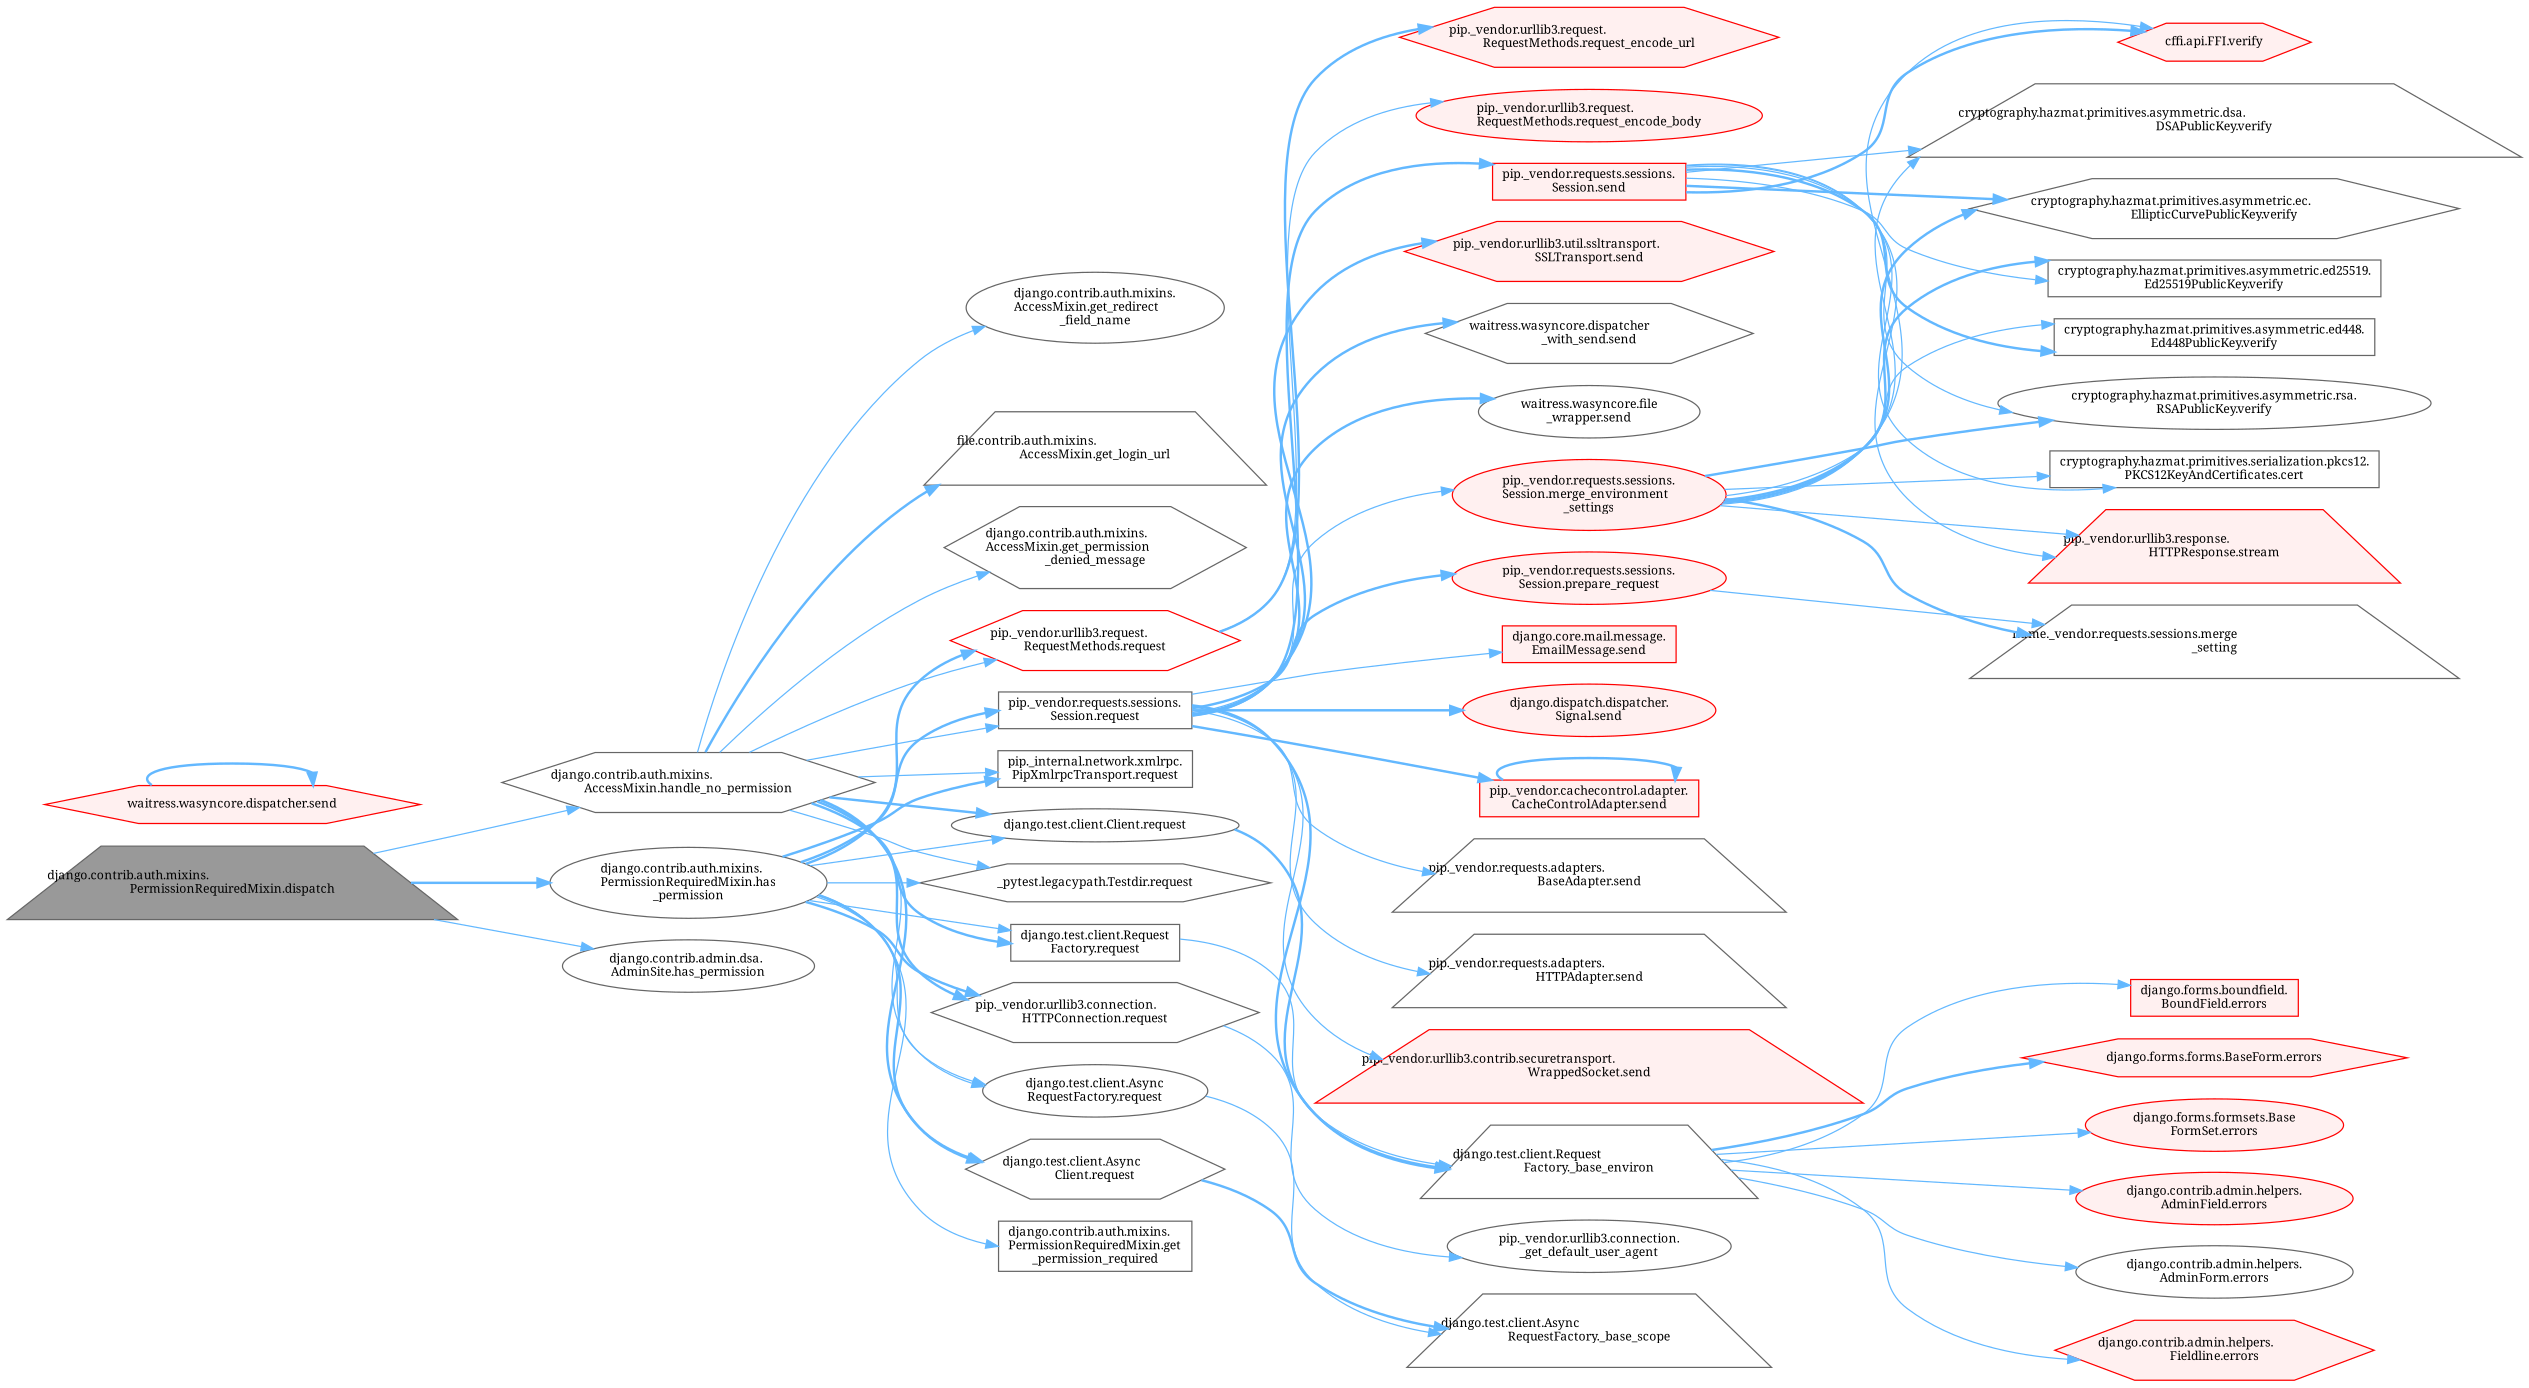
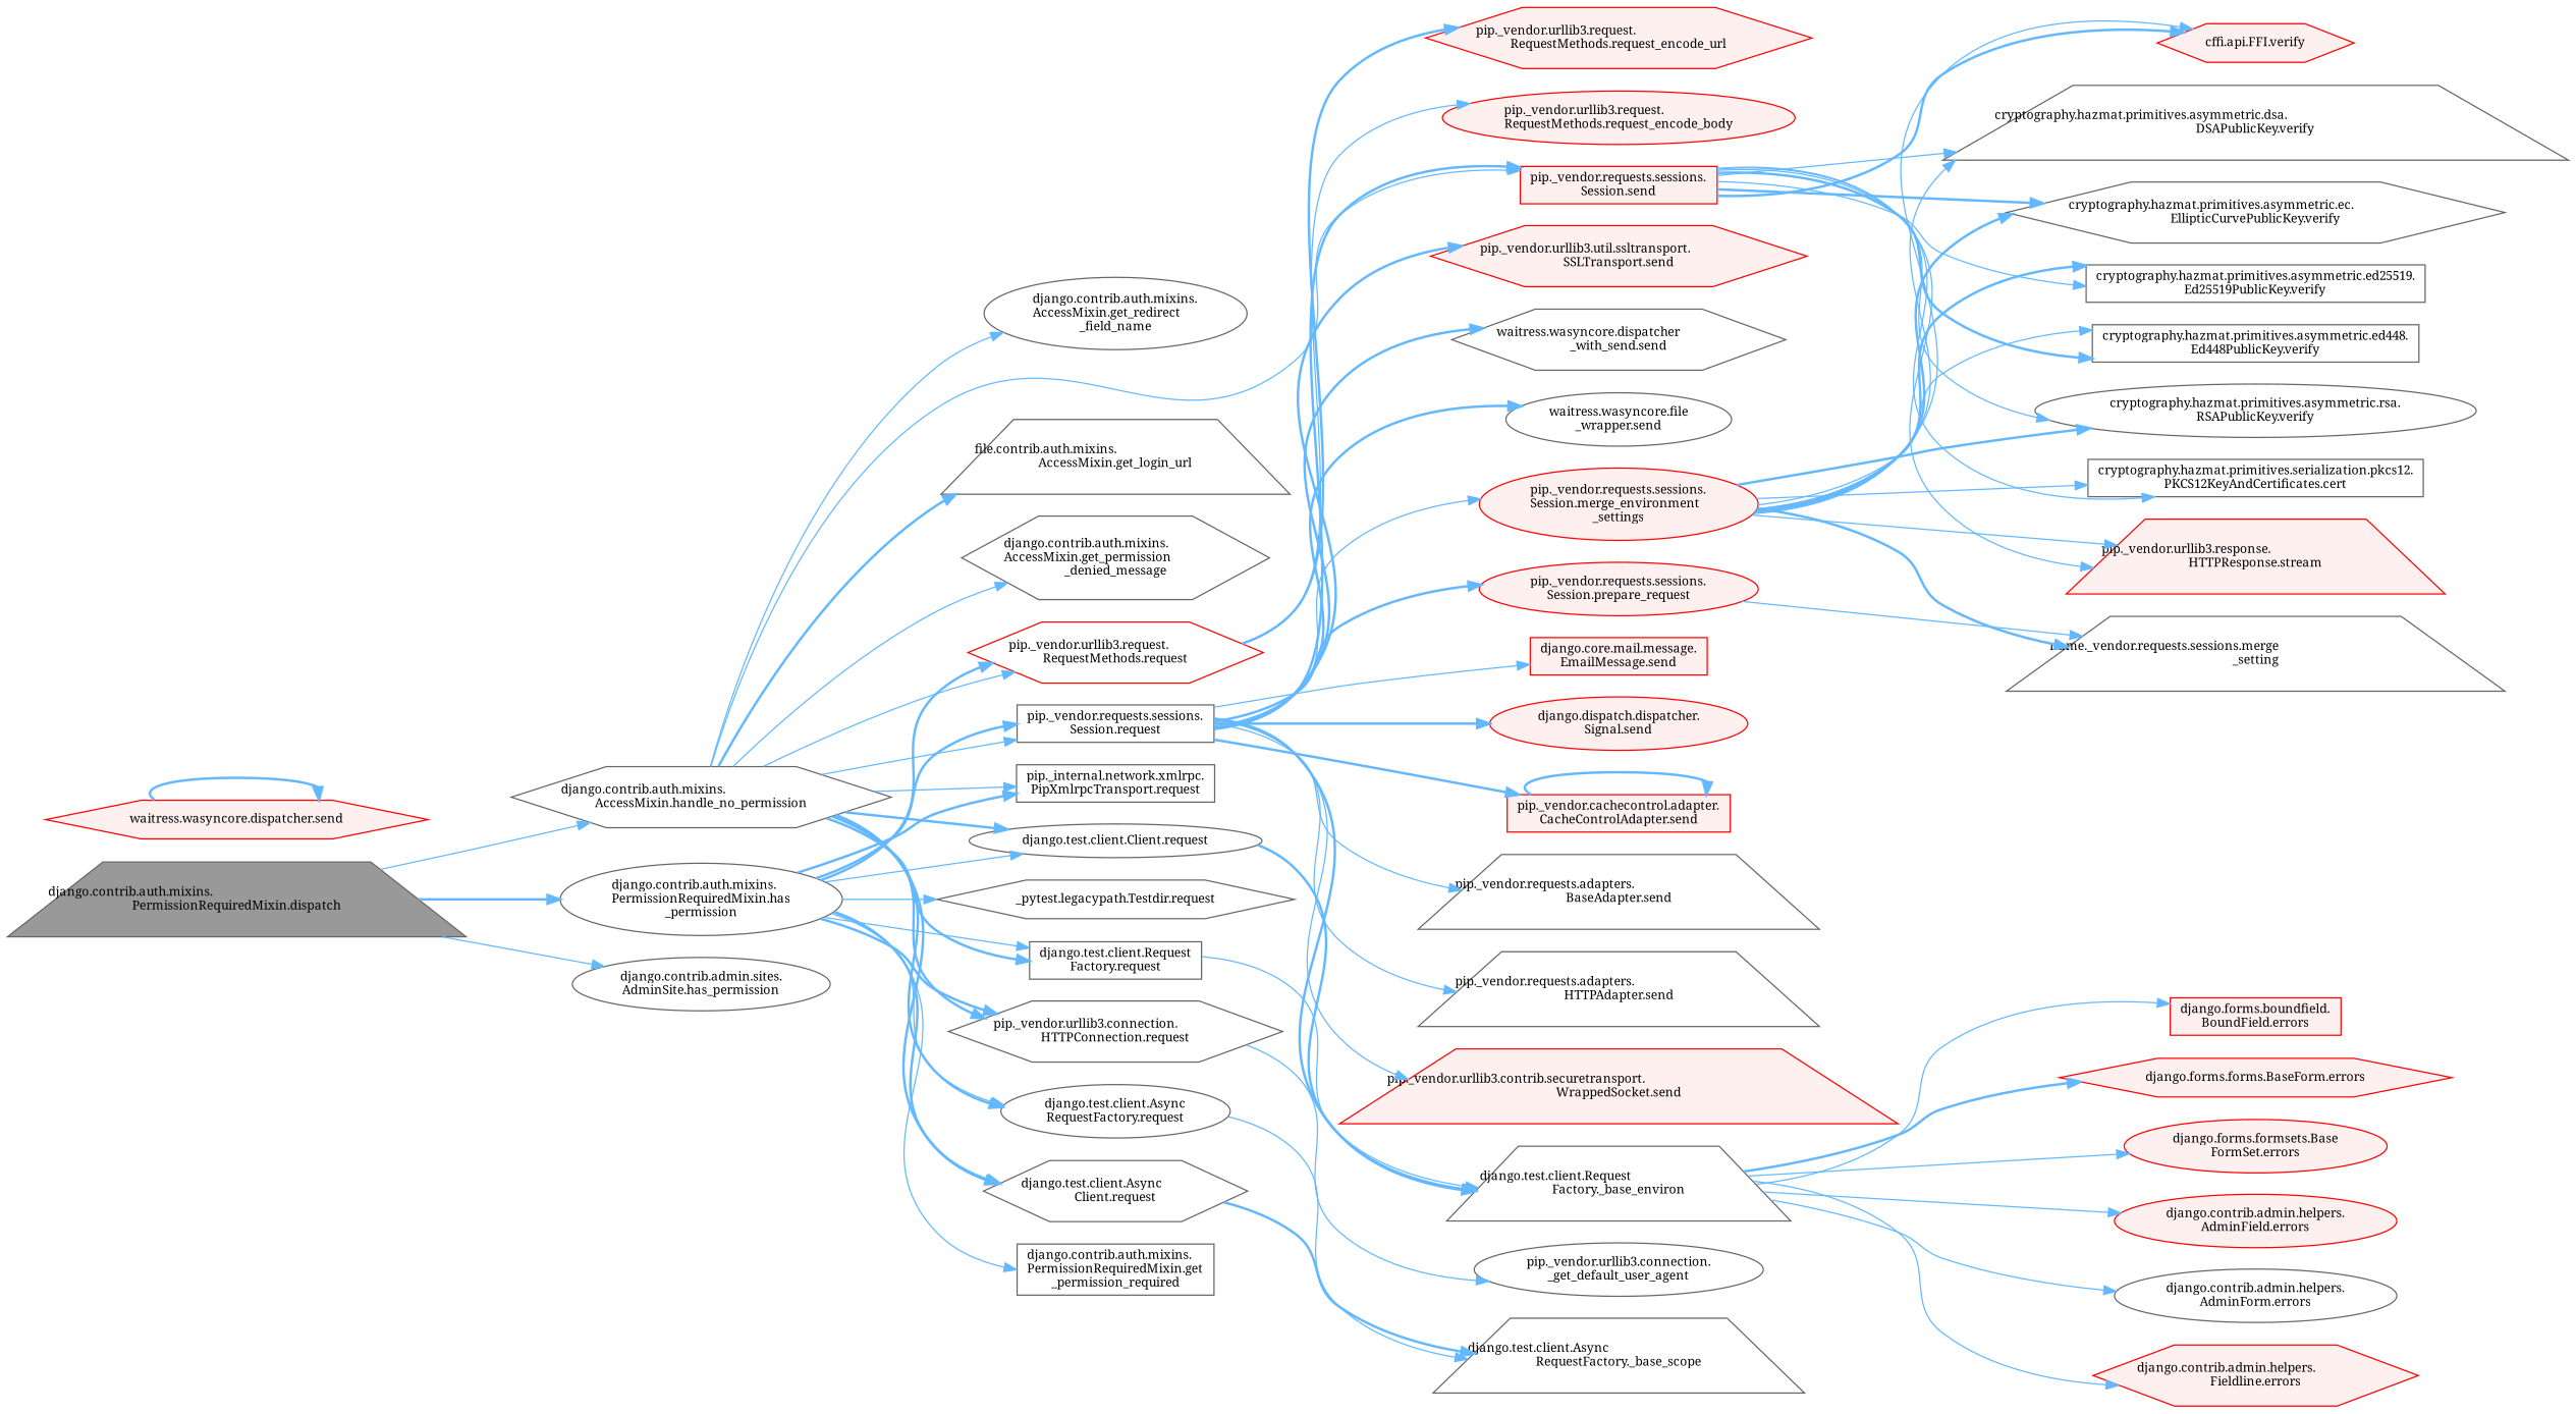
  digraph {
    fontname="Noto Serif"
    rankdir=LR
    node [color=grey40 fillcolor=white fontname="Noto Serif" fontsize=10 shape=ellipse style=filled]
    edge [color=steelblue1 fontname="Noto Serif" fontsize=10 labelfontname=Helvetica labelfontsize=10 style=solid]
    n1 [color=gray40 fillcolor=grey60 fontcolor=black height=0.2 label="django.contrib.auth.mixins.\lPermissionRequiredMixin.dispatch" shape=trapezium width=0.4]
    n2 [height=0.2 label="django.contrib.auth.mixins.\lAccessMixin.handle_no_permission" shape=hexagon width=0.4]
-   n3 [height=0.2 label="django.contrib.admin.dsa.\lAdminSite.has_permission" width=0.4]
+   n3 [height=0.2 label="django.contrib.admin.sites.\lAdminSite.has_permission" width=0.4]
    n4 [height=0.2 label="django.contrib.auth.mixins.\lPermissionRequiredMixin.has\l_permission" width=0.4]
    n5 [height=0.2 label="file.contrib.auth.mixins.\lAccessMixin.get_login_url" shape=trapezium width=0.4]
    n6 [height=0.2 label="django.contrib.auth.mixins.\lAccessMixin.get_permission\l_denied_message" shape=hexagon width=0.4]
    n7 [height=0.2 label="django.contrib.auth.mixins.\lAccessMixin.get_redirect\l_field_name" width=0.4]
    n8 [height=0.2 label="_pytest.legacypath.Testdir.request" shape=hexagon width=0.4]
    n9 [height=0.2 label="django.test.client.Async\lClient.request" shape=hexagon width=0.4]
    n10 [height=0.2 label="django.test.client.Async\lRequestFactory.request" width=0.4]
    n11 [height=0.2 label="django.test.client.Client.request" width=0.4]
    n12 [height=0.2 label="django.test.client.Request\lFactory.request" shape=box width=0.4]
    n13 [height=0.2 label="pip._internal.network.xmlrpc.\lPipXmlrpcTransport.request" shape=box width=0.4]
    n14 [height=0.2 label="pip._vendor.requests.sessions.\lSession.request" shape=box width=0.4]
    n15 [height=0.2 label="pip._vendor.urllib3.connection.\lHTTPConnection.request" shape=hexagon width=0.4]
    n16 [color=red height=0.2 label="pip._vendor.urllib3.request.\lRequestMethods.request" shape=hexagon width=0.4]
    n17 [height=0.2 label="django.contrib.auth.mixins.\lPermissionRequiredMixin.get\l_permission_required" shape=box width=0.4]
    n18 [height=0.2 label="django.test.client.Async\lRequestFactory._base_scope" shape=trapezium width=0.4]
    n19 [height=0.2 label="django.test.client.Request\lFactory._base_environ" shape=trapezium width=0.4]
    n20 [color=red fillcolor="#FFF0F0" height=0.2 label="pip._vendor.requests.sessions.\lSession.merge_environment\l_settings" width=0.4]
    n21 [color=red fillcolor="#FFF0F0" height=0.2 label="pip._vendor.requests.sessions.\lSession.prepare_request" width=0.4]
    n22 [color=red fillcolor="#FFF0F0" height=0.2 label="django.core.mail.message.\lEmailMessage.send" shape=box width=0.4]
    n23 [color=red fillcolor="#FFF0F0" height=0.2 label="django.dispatch.dispatcher.\lSignal.send" width=0.4]
    n24 [color=red fillcolor="#FFF0F0" height=0.2 label="pip._vendor.cachecontrol.adapter.\lCacheControlAdapter.send" shape=box width=0.4]
    n25 [height=0.2 label="pip._vendor.requests.adapters.\lBaseAdapter.send" shape=trapezium width=0.4]
    n26 [height=0.2 label="pip._vendor.requests.adapters.\lHTTPAdapter.send" shape=trapezium width=0.4]
    n27 [color=red fillcolor="#FFF0F0" height=0.2 label="pip._vendor.requests.sessions.\lSession.send" shape=box width=0.4]
    n28 [color=red fillcolor="#FFF0F0" height=0.2 label="pip._vendor.urllib3.contrib.securetransport.\lWrappedSocket.send" shape=trapezium width=0.4]
    n29 [color=red fillcolor="#FFF0F0" height=0.2 label="pip._vendor.urllib3.util.ssltransport.\lSSLTransport.send" shape=hexagon width=0.4]
    n30 [height=0.2 label="waitress.wasyncore.dispatcher\l_with_send.send" shape=hexagon width=0.4]
    n31 [height=0.2 label="waitress.wasyncore.file\l_wrapper.send" width=0.4]
    n32 [height=0.2 label="pip._vendor.urllib3.connection.\l_get_default_user_agent" width=0.4]
    n33 [color=red fillcolor="#FFF0F0" height=0.2 label="pip._vendor.urllib3.request.\lRequestMethods.request_encode_body" width=0.4]
    n34 [color=red fillcolor="#FFF0F0" height=0.2 label="pip._vendor.urllib3.request.\lRequestMethods.request_encode_url" shape=hexagon width=0.4]
    n35 [color=red fillcolor="#FFF0F0" height=0.2 label="django.contrib.admin.helpers.\lAdminField.errors" width=0.4]
    n36 [height=0.2 label="django.contrib.admin.helpers.\lAdminForm.errors" width=0.4]
    n37 [color=red fillcolor="#FFF0F0" height=0.2 label="django.contrib.admin.helpers.\lFieldline.errors" shape=hexagon width=0.4]
    n38 [color=red fillcolor="#FFF0F0" height=0.2 label="django.forms.boundfield.\lBoundField.errors" shape=box width=0.4]
    n39 [color=red fillcolor="#FFF0F0" height=0.2 label="django.forms.forms.BaseForm.errors" shape=hexagon width=0.4]
    n40 [color=red fillcolor="#FFF0F0" height=0.2 label="django.forms.formsets.Base\lFormSet.errors" width=0.4]
    n41 [height=0.2 label="cryptography.hazmat.primitives.serialization.pkcs12.\lPKCS12KeyAndCertificates.cert" shape=box width=0.4]
    n42 [height=0.2 label="name._vendor.requests.sessions.merge\l_setting" shape=trapezium width=0.4]
    n43 [color=red fillcolor="#FFF0F0" height=0.2 label="pip._vendor.urllib3.response.\lHTTPResponse.stream" shape=trapezium width=0.4]
    n44 [color=red fillcolor="#FFF0F0" height=0.2 label="cffi.api.FFI.verify" shape=hexagon width=0.4]
    n45 [height=0.2 label="cryptography.hazmat.primitives.asymmetric.dsa.\lDSAPublicKey.verify" shape=trapezium width=0.4]
    n46 [height=0.2 label="cryptography.hazmat.primitives.asymmetric.ec.\lEllipticCurvePublicKey.verify" shape=hexagon width=0.4]
    n47 [height=0.2 label="cryptography.hazmat.primitives.asymmetric.ed25519.\lEd25519PublicKey.verify" shape=box width=0.4]
    n48 [height=0.2 label="cryptography.hazmat.primitives.asymmetric.ed448.\lEd448PublicKey.verify" shape=box width=0.4]
    n49 [height=0.2 label="cryptography.hazmat.primitives.asymmetric.rsa.\lRSAPublicKey.verify" width=0.4]
    n50 [color=red fillcolor="#FFF0F0" height=0.2 label="waitress.wasyncore.dispatcher.send" shape=hexagon width=0.4]
    n1 -> n2
    n1 -> n3
    n1 -> n4 [style=bold]
    n2 -> n5 [style=bold]
    n2 -> n6
    n2 -> n7
-   n2 -> n8
+   n2 -> n27
    n2 -> n9 [style=bold]
-   n2 -> n10
+   n2 -> n10 [style=bold]
    n2 -> n11 [style=bold]
    n2 -> n12 [style=bold]
    n2 -> n13
    n2 -> n14
    n2 -> n15 [style=bold]
    n2 -> n16
    n4 -> n8
    n4 -> n9 [style=bold]
    n4 -> n10
    n4 -> n11
    n4 -> n12
    n4 -> n13 [style=bold]
    n4 -> n14 [style=bold]
    n4 -> n15 [style=bold]
    n4 -> n16 [style=bold]
    n4 -> n17
    n9 -> n18 [style=bold]
    n10 -> n18
    n11 -> n19 [style=bold]
    n12 -> n19
    n14 -> n19 [style=bold]
    n14 -> n20
    n14 -> n21 [style=bold]
    n14 -> n22
    n14 -> n23 [style=bold]
    n14 -> n24 [style=bold]
    n14 -> n25
    n14 -> n26
    n14 -> n27 [style=bold]
    n14 -> n28
    n14 -> n29 [style=bold]
    n14 -> n30 [style=bold]
    n14 -> n31 [style=bold]
    n15 -> n32
    n16 -> n33
    n16 -> n34 [style=bold]
    n19 -> n35
    n19 -> n36
    n19 -> n37
    n19 -> n38
    n19 -> n39 [style=bold]
    n19 -> n40
    n20 -> n41
    n20 -> n42 [style=bold]
    n20 -> n43
    n20 -> n44
    n20 -> n45
    n20 -> n46 [style=bold]
    n20 -> n47 [style=bold]
    n20 -> n48
    n20 -> n49 [style=bold]
    n21 -> n42
    n24 -> n24 [style=bold]
    n27 -> n41
    n27 -> n43
    n27 -> n44 [style=bold]
    n27 -> n45
    n27 -> n46 [style=bold]
    n27 -> n47
    n27 -> n48 [style=bold]
    n27 -> n49
    n50 -> n50 [style=bold]
  }
